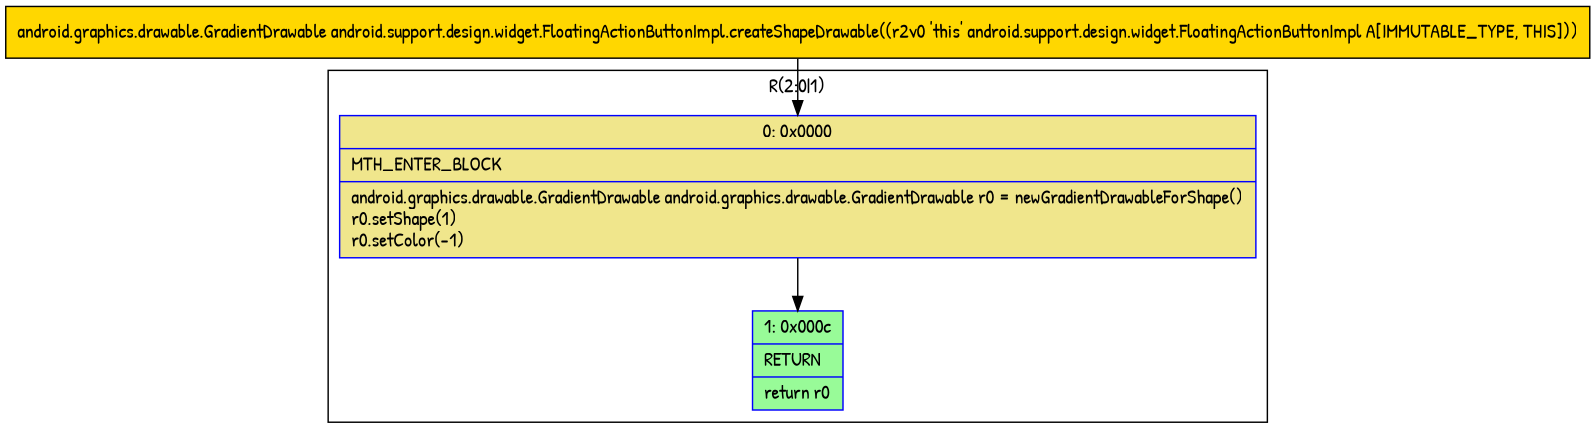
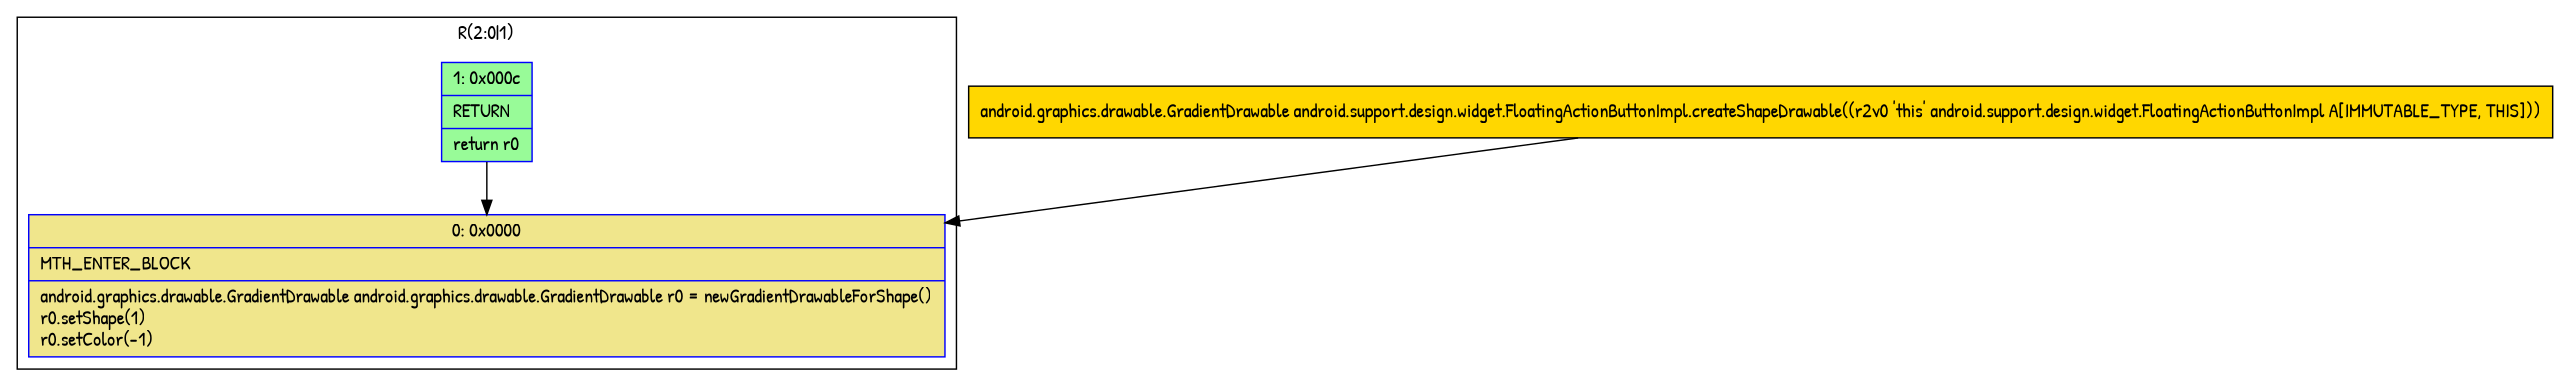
  digraph {
    fontname="Patrick Hand"
    node [color=blue shape=record style=filled fontname="Patrick Hand"]
    edge [fontname="Patrick Hand"]
    n1 [label="{0\:\ 0x0000|MTH_ENTER_BLOCK\l|android.graphics.drawable.GradientDrawable android.graphics.drawable.GradientDrawable r0 = newGradientDrawableForShape()\lr0.setShape(1)\lr0.setColor(\-1)\l}" fillcolor=khaki]
    n2 [label="{1\:\ 0x000c|RETURN\l|return r0\l}" fillcolor=palegreen]
    n3 [label="{android.graphics.drawable.GradientDrawable android.support.design.widget.FloatingActionButtonImpl.createShapeDrawable((r2v0 'this' android.support.design.widget.FloatingActionButtonImpl A[IMMUTABLE_TYPE, THIS])) }" fillcolor=gold color=""]
    subgraph cluster_1 {
      label="R(2:0|1)"
      n1
      n2
    }
-   n1 -> n2
+   n2 -> n1
    n3 -> n1
  }
